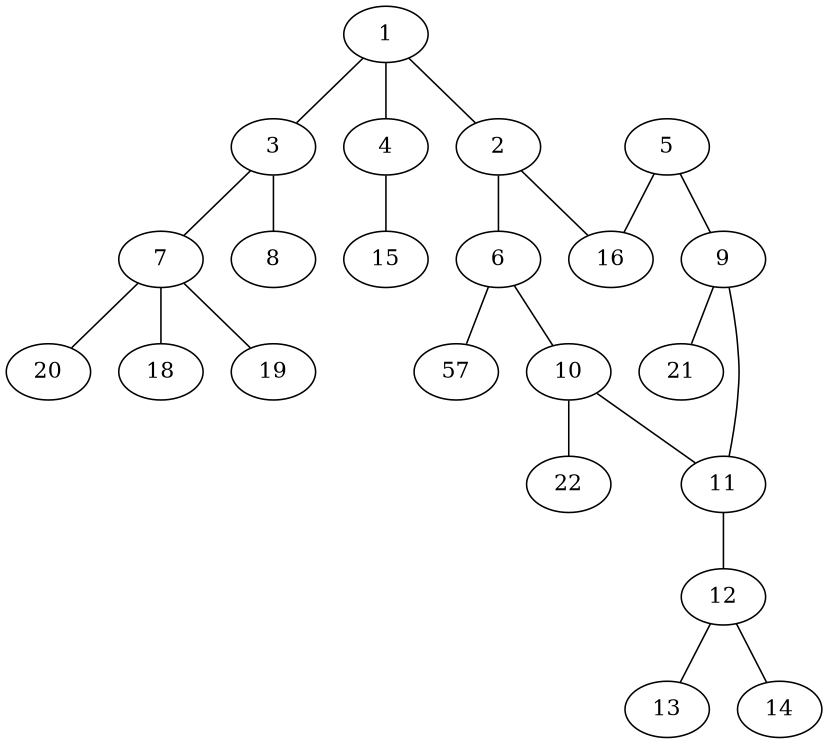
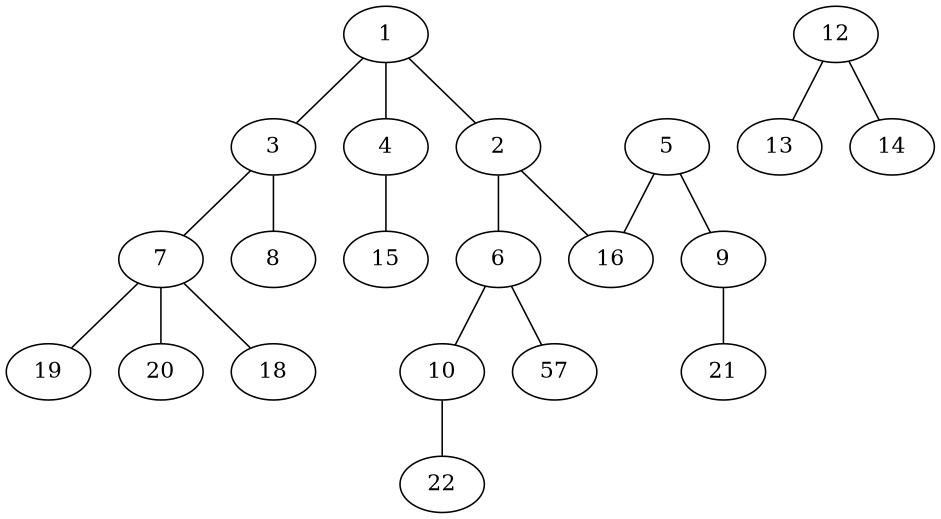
  graph {
    node [chem=C]
    edge [valence=1]
    1 [chem=N]
    2
    3
    4 [chem=O]
    6
    16 [chem=H]
    7
    8 [chem=O]
    15 [chem=H]
    5
    9
    10
    n13 [chem=H label=57]
    18 [chem=H]
    19 [chem=H]
    20 [chem=H]
-   11
    21 [chem=H]
    22 [chem=H]
    12 [chem=N]
    13 [chem=O]
    14 [chem=O]
    1 -- 2
    1 -- 3
    1 -- 4
    2 -- 6
    2 -- 16 [valence=2]
    3 -- 7
    3 -- 8 [valence=2]
    4 -- 15
    6 -- 10 [valence=2]
    6 -- n13
    7 -- 18
    7 -- 19
    7 -- 20
    5 -- 16
    5 -- 9
-   9 -- 11 [valence=2]
    9 -- 21
-   10 -- 11
    10 -- 22
-   11 -- 12
    12 -- 13 [valence=2]
    12 -- 14
  }
